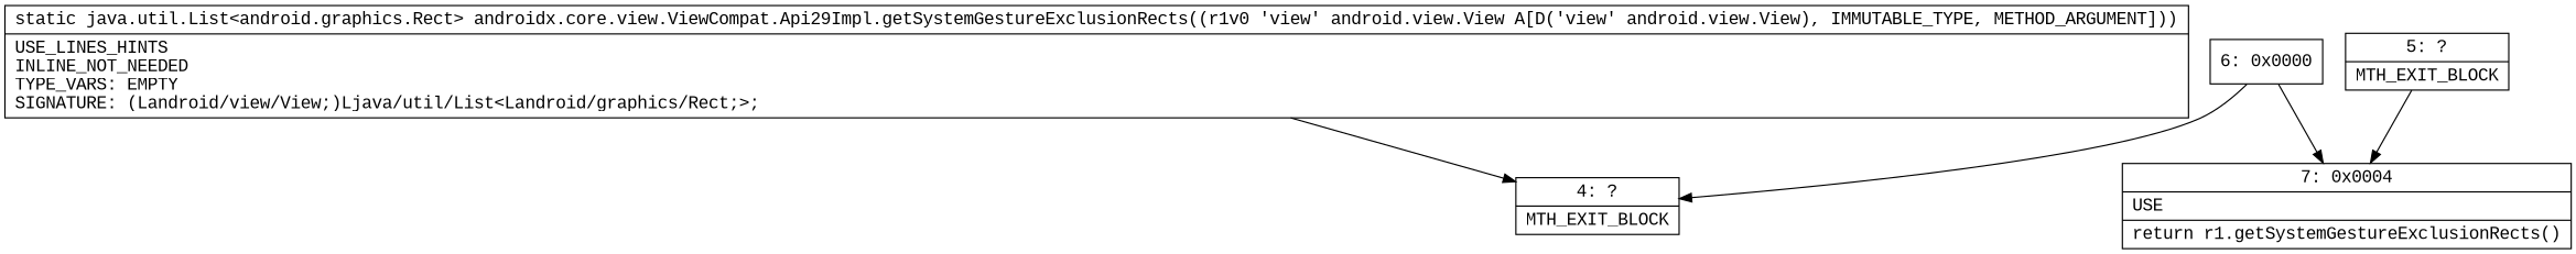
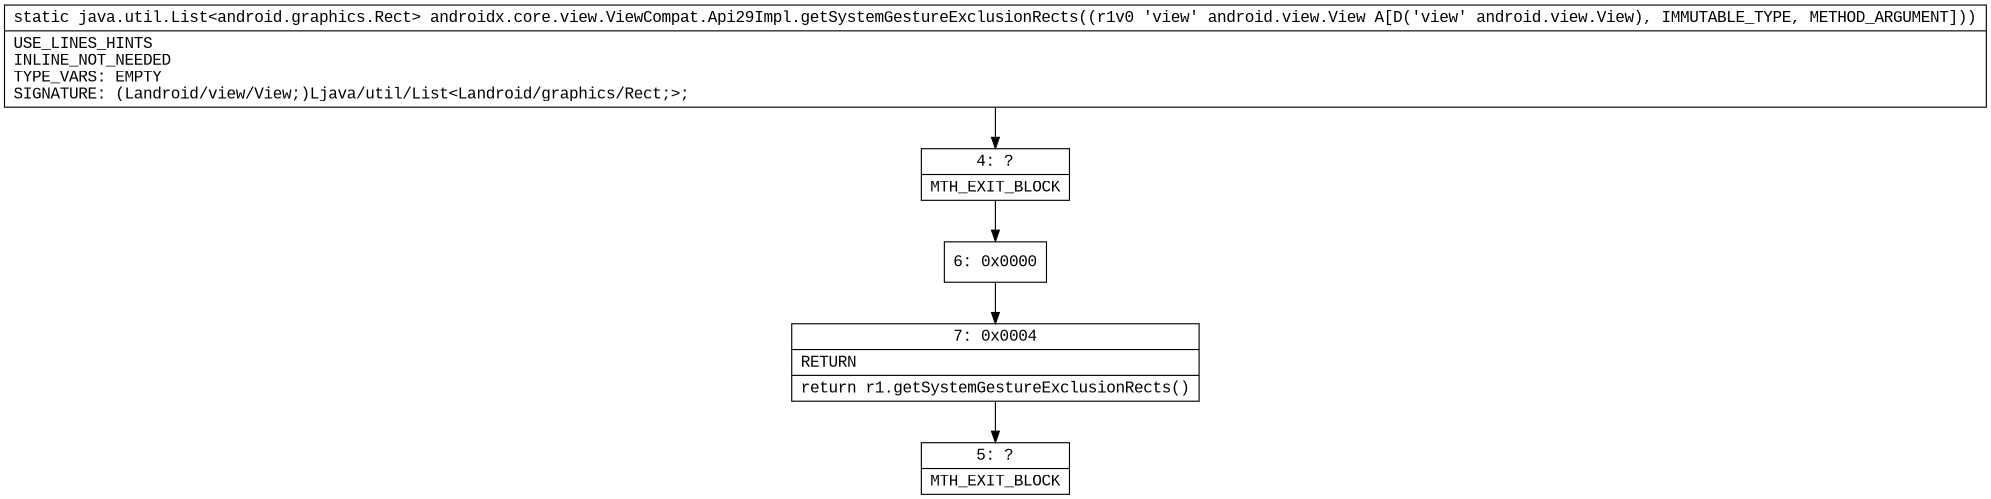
  digraph {
    fontname="Liberation Mono"
    node [fontname="Liberation Mono" shape=record]
    edge [fontname="Liberation Mono"]
    n1 [label="{4\:\ ?|MTH_EXIT_BLOCK\l}"]
    n2 [label="{6\:\ 0x0000}"]
-   n3 [label="{7\:\ 0x0004|USE\l|return r1.getSystemGestureExclusionRects()\l}"]
+   n3 [label="{7\:\ 0x0004|RETURN\l|return r1.getSystemGestureExclusionRects()\l}"]
    n4 [label="{5\:\ ?|MTH_EXIT_BLOCK\l}"]
    n5 [label="{static java.util.List\<android.graphics.Rect\> androidx.core.view.ViewCompat.Api29Impl.getSystemGestureExclusionRects((r1v0 'view' android.view.View A[D('view' android.view.View), IMMUTABLE_TYPE, METHOD_ARGUMENT]))  | USE_LINES_HINTS\lINLINE_NOT_NEEDED\lTYPE_VARS: EMPTY\lSIGNATURE: (Landroid\/view\/View;)Ljava\/util\/List\<Landroid\/graphics\/Rect;\>;\l}"]
-   n2 -> n1
+   n1 -> n2
    n2 -> n3
-   n4 -> n3
+   n3 -> n4
    n5 -> n1
  }
